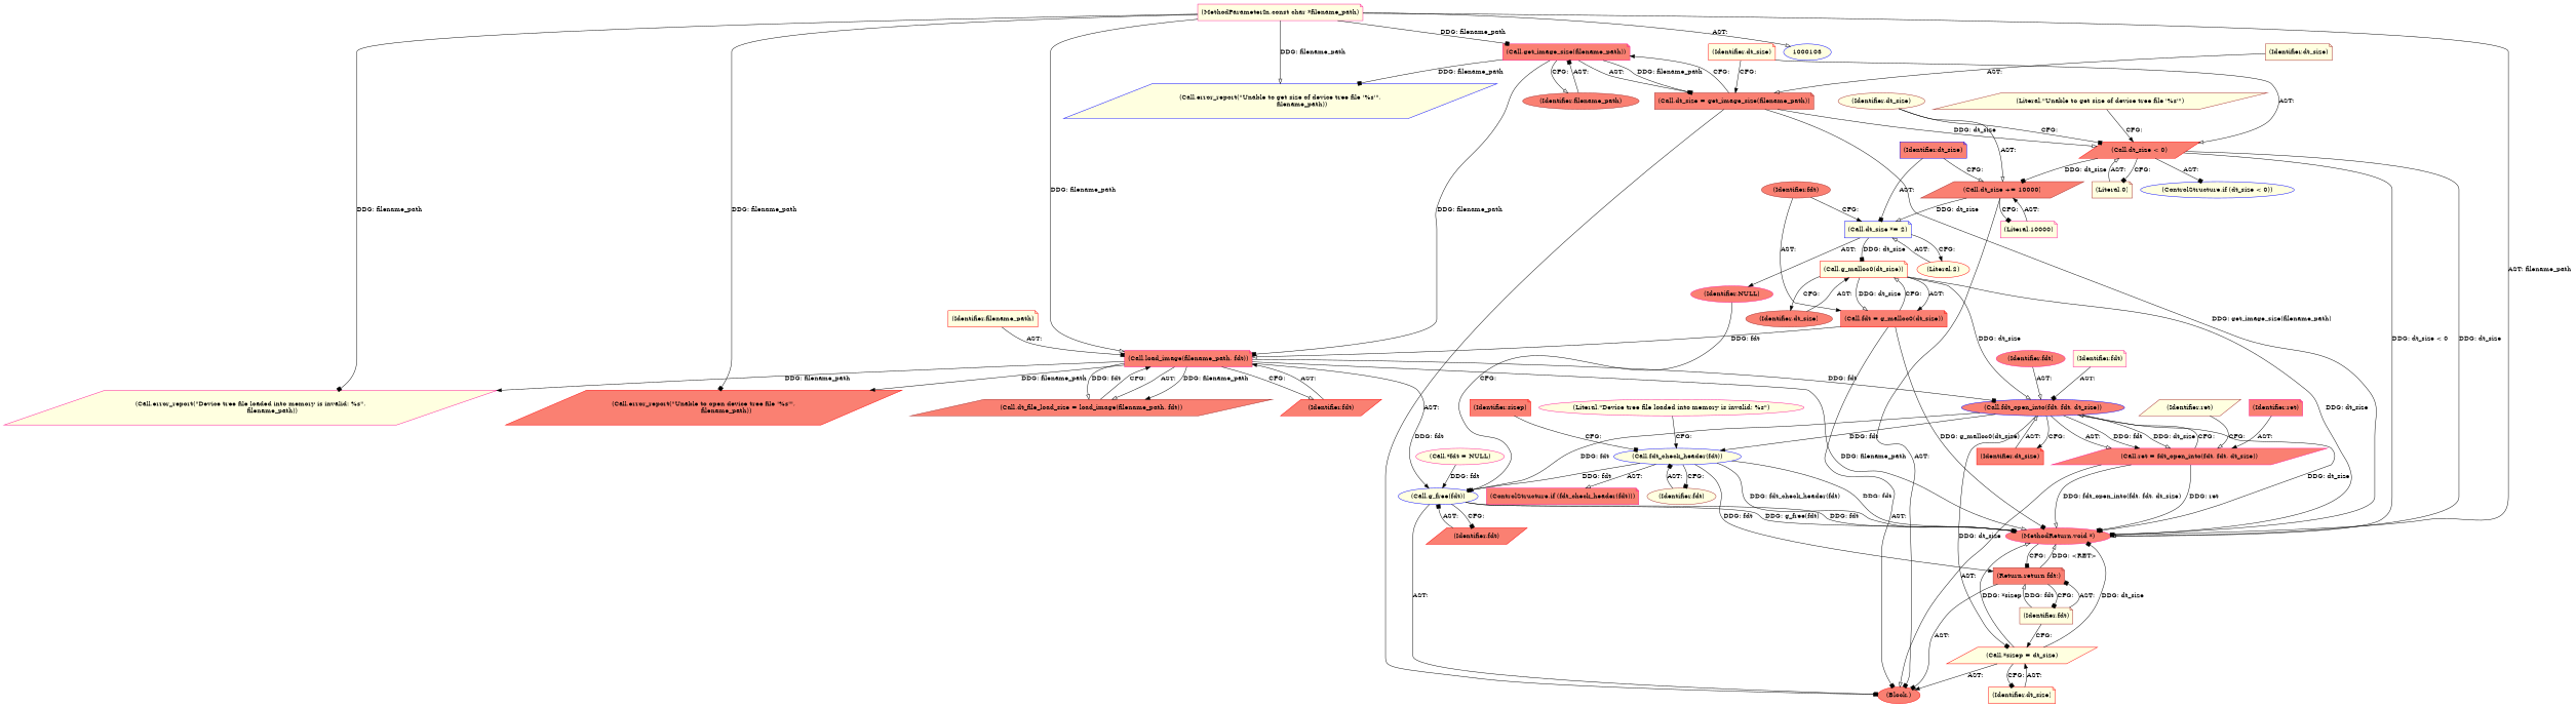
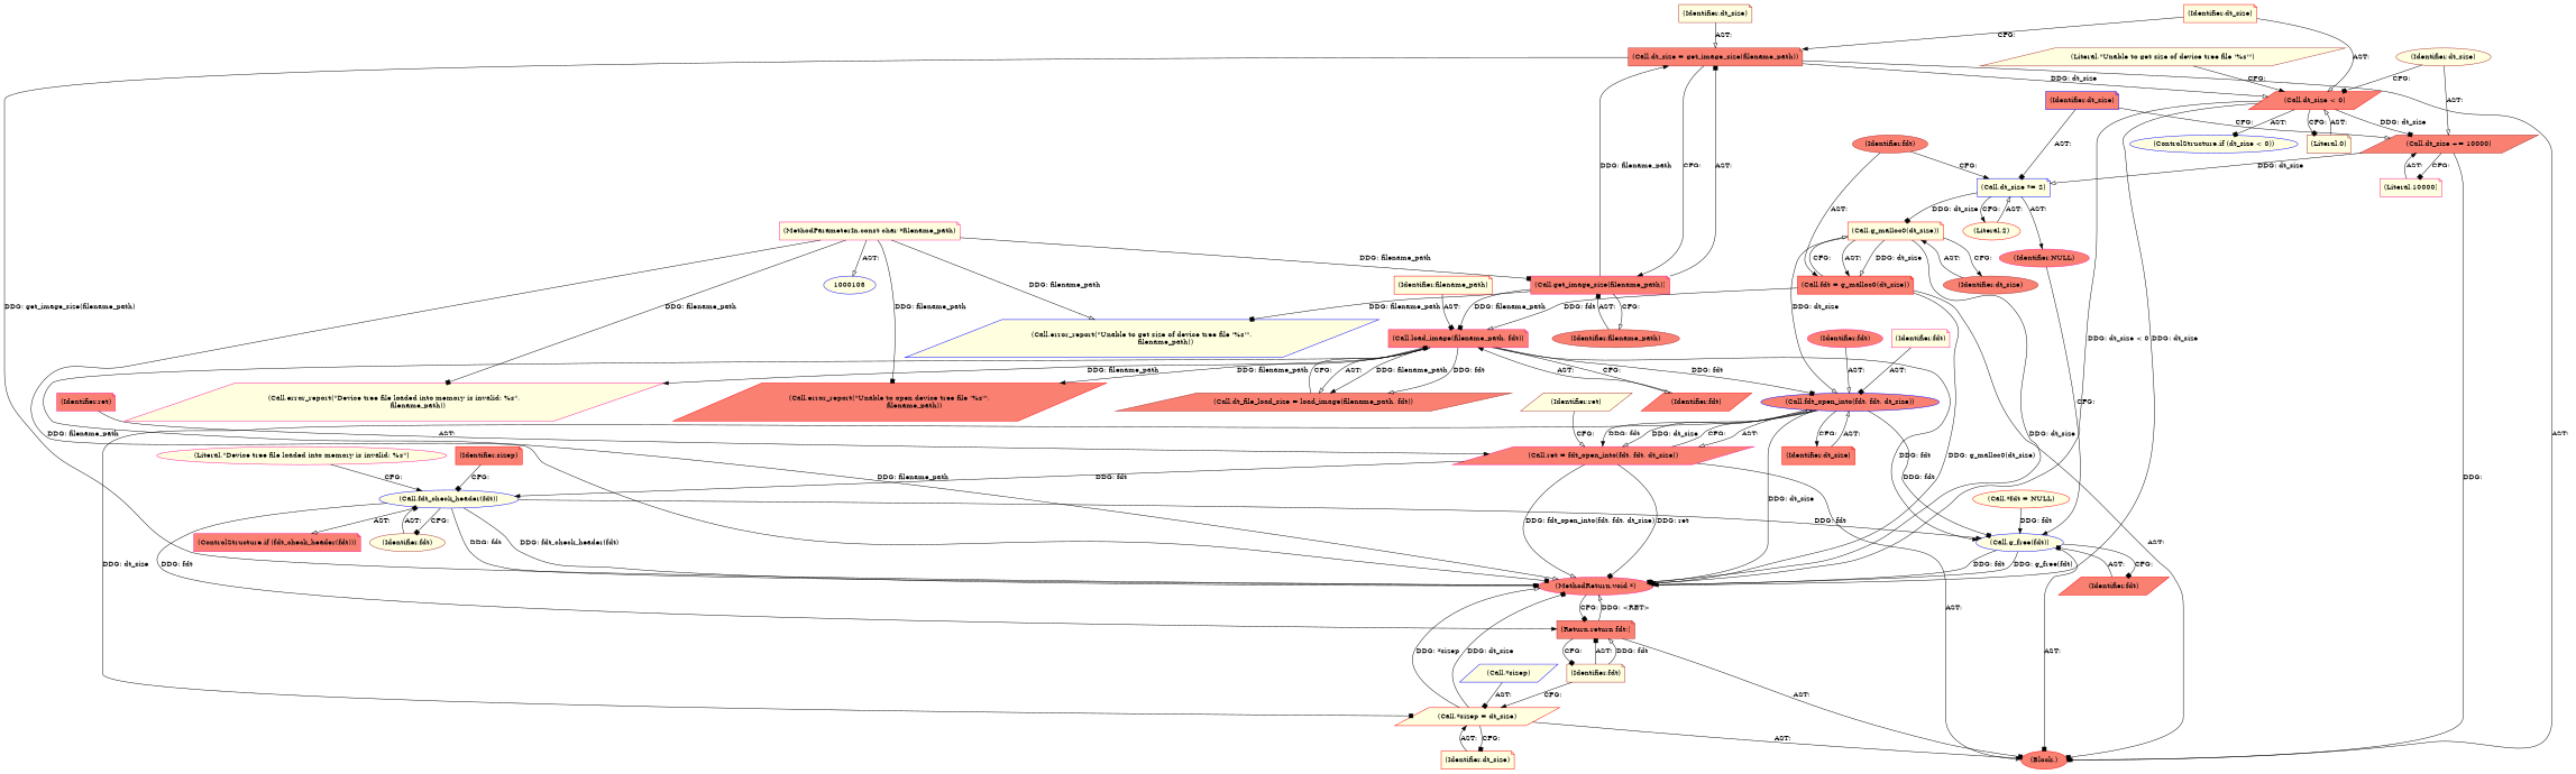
  digraph {
    node [color=red fillcolor=lightyellow shape=note style=filled]
    edge [arrowhead=box]
    n1 [color=blue fillcolor=salmon label="(Call,fdt_open_into(fdt, fdt, dt_size))" shape=ellipse]
    n2 [color=deeppink fillcolor=salmon label="(Call,ret = fdt_open_into(fdt, fdt, dt_size))" shape=parallelogram]
    n3 [color=blue label="(Call,fdt_check_header(fdt))" shape=ellipse]
    n4 [color=blue label="(Call,g_free(fdt))" shape=ellipse]
    n5 [label="(Call,*sizep = dt_size)" shape=parallelogram]
    n6 [fillcolor=salmon label="(Identifier,dt_size)"]
    n7 [color=deeppink fillcolor=salmon label="(MethodReturn,void *)" shape=ellipse]
    n8 [fillcolor=salmon label="(Block,)" shape=ellipse]
    n9 [color=brown fillcolor=salmon label="(Return,return fdt;)"]
    n10 [color=brown label="(Identifier,fdt)" shape=ellipse]
    n11 [color=deeppink fillcolor=salmon label="(ControlStructure,if (fdt_check_header(fdt)))"]
    n12 [fillcolor=salmon label="(Identifier,fdt)" shape=parallelogram]
    n13 [label="(Identifier,dt_size)"]
    n14 [color=deeppink fillcolor=salmon label="(Call,load_image(filename_path, fdt))"]
    n15 [fillcolor=salmon label="(Call,error_report(\"Unable to open device tree file '%s'\",\n                      filename_path))" shape=parallelogram]
    n16 [color=deeppink label="(Call,error_report(\"Device tree file loaded into memory is invalid: %s\",\n                     filename_path))" shape=parallelogram]
    n17 [color=brown fillcolor=salmon label="(Call,dt_file_load_size = load_image(filename_path, fdt))" shape=parallelogram]
    n18 [fillcolor=salmon label="(Identifier,fdt)" shape=parallelogram]
    n19 [color=deeppink fillcolor=salmon label="(Call,get_image_size(filename_path))"]
    n20 [color=brown fillcolor=salmon label="(Call,dt_size = get_image_size(filename_path))"]
    n21 [color=brown fillcolor=salmon label="(Identifier,filename_path)" shape=ellipse]
    n22 [color=blue label="(Call,error_report(\"Unable to get size of device tree file '%s'\",\n                     filename_path))" shape=parallelogram]
    n23 [fillcolor=salmon label="(Call,dt_size < 0)" shape=parallelogram]
    n24 [color=deeppink label="(MethodParameterIn,const char *filename_path)"]
    1000103 [color=blue shape=ellipse]
    n26 [fillcolor=salmon label="(Call,fdt = g_malloc0(dt_size))"]
    n27 [label="(Call,g_malloc0(dt_size))"]
    n28 [color=brown fillcolor=salmon label="(Identifier,dt_size)" shape=ellipse]
    n29 [color=blue label="(Call,dt_size *= 2)"]
    n30 [label="(Literal,2)" shape=ellipse]
    n31 [color=deeppink fillcolor=salmon label="(Identifier,NULL)" shape=ellipse]
    n32 [color=brown fillcolor=salmon label="(Call,dt_size += 10000)" shape=parallelogram]
    n33 [color=deeppink label="(Literal,10000)"]
    n34 [color=blue label="(ControlStructure,if (dt_size < 0))" shape=ellipse]
    n35 [color=brown label="(Literal,0)"]
    n36 [color=brown label="(Identifier,fdt)"]
    n37 [fillcolor=salmon label="(Identifier,sizep)"]
+   n38 [color=blue label="(Call,*sizep)" shape=parallelogram]
    n39 [label="(Identifier,filename_path)"]
-   n40 [color=deeppink label="(Call,*fdt = NULL)" shape=ellipse]
+   n40 [label="(Call,*fdt = NULL)" shape=ellipse]
    n41 [color=brown label="(Literal,\"Unable to get size of device tree file '%s'\")" shape=parallelogram]
    n42 [color=deeppink fillcolor=salmon label="(Identifier,fdt)" shape=ellipse]
    n43 [color=brown fillcolor=salmon label="(Identifier,fdt)" shape=ellipse]
    n44 [color=brown label="(Identifier,ret)" shape=parallelogram]
    n45 [color=blue fillcolor=salmon label="(Identifier,dt_size)"]
    n46 [color=deeppink fillcolor=salmon label="(Identifier,ret)"]
    n47 [color=brown label="(Identifier,dt_size)" shape=ellipse]
    n48 [color=deeppink label="(Identifier,fdt)"]
    n49 [label="(Identifier,dt_size)"]
    n50 [color=brown label="(Identifier,dt_size)"]
    n51 [color=deeppink label="(Literal,\"Device tree file loaded into memory is invalid: %s\")" shape=ellipse]
    n1 -> n2 [arrowhead=onormal label="AST: "]
    n1 -> n2 [arrowhead=normal label="DDG: fdt"]
    n1 -> n2 [arrowhead=onormal label="DDG: dt_size"]
-   n1 -> n3 [arrowhead=normal label="DDG: fdt"]
+   n2 -> n3 [arrowhead=normal label="DDG: fdt"]
    n1 -> n4 [label="DDG: fdt"]
    n1 -> n5 [label="DDG: dt_size"]
    n1 -> n6 [arrowhead=normal label="CFG: "]
    n1 -> n7 [label="DDG: dt_size"]
    n2 -> n1 [arrowhead=onormal label="CFG: "]
    n2 -> n7 [arrowhead=onormal label="DDG: fdt_open_into(fdt, fdt, dt_size)"]
    n2 -> n7 [label="DDG: ret"]
    n2 -> n8 [arrowhead=onormal label="AST: "]
    n3 -> n4 [arrowhead=normal label="DDG: fdt"]
    n3 -> n7 [arrowhead=onormal label="DDG: fdt"]
    n3 -> n7 [label="DDG: fdt_check_header(fdt)"]
    n3 -> n9 [arrowhead=normal label="DDG: fdt"]
    n3 -> n10 [label="CFG: "]
    n3 -> n11 [arrowhead=onormal label="AST: "]
    n4 -> n7 [arrowhead=onormal label="DDG: g_free(fdt)"]
    n4 -> n7 [arrowhead=normal label="DDG: fdt"]
    n4 -> n8 [label="AST: "]
    n4 -> n12 [label="CFG: "]
    n5 -> n7 [label="DDG: dt_size"]
    n5 -> n7 [arrowhead=onormal label="DDG: *sizep"]
    n5 -> n8 [arrowhead=normal label="AST: "]
    n5 -> n13 [label="CFG: "]
    n6 -> n1 [arrowhead=onormal label="AST: "]
    n7 -> n9 [label="CFG: "]
    n9 -> n7 [arrowhead=onormal label="DDG: <RET>"]
    n9 -> n8 [label="AST: "]
    n9 -> n36 [label="CFG: "]
    n10 -> n3 [label="AST: "]
    n12 -> n4 [label="AST: "]
    n13 -> n5 [arrowhead=normal label="AST: "]
    n14 -> n1 [label="DDG: fdt"]
    n14 -> n4 [arrowhead=normal label="DDG: fdt"]
    n14 -> n7 [arrowhead=onormal label="DDG: filename_path"]
    n14 -> n15 [arrowhead=normal label="DDG: filename_path"]
    n14 -> n16 [arrowhead=normal label="DDG: filename_path"]
    n14 -> n17 [arrowhead=onormal label="AST: "]
    n14 -> n17 [arrowhead=normal label="DDG: filename_path"]
    n14 -> n17 [arrowhead=onormal label="DDG: fdt"]
    n14 -> n18 [arrowhead=onormal label="CFG: "]
-   n17 -> n14 [arrowhead=normal label="CFG: "]
+   n17 -> n14 [label="CFG: "]
    n18 -> n14 [arrowhead=normal label="AST: "]
    n19 -> n14 [label="DDG: filename_path"]
    n19 -> n20 [label="AST: "]
    n19 -> n20 [arrowhead=normal label="DDG: filename_path"]
    n19 -> n21 [arrowhead=onormal label="CFG: "]
    n19 -> n22 [label="DDG: filename_path"]
    n20 -> n7 [arrowhead=normal label="DDG: get_image_size(filename_path)"]
    n20 -> n8 [arrowhead=normal label="AST: "]
    n20 -> n19 [arrowhead=normal label="CFG: "]
    n20 -> n23 [arrowhead=onormal label="DDG: dt_size"]
    n21 -> n19 [label="AST: "]
    n23 -> n7 [arrowhead=onormal label="DDG: dt_size < 0"]
    n23 -> n7 [arrowhead=onormal label="DDG: dt_size"]
    n23 -> n32 [label="DDG: dt_size"]
    n23 -> n34 [label="AST: "]
    n23 -> n35 [label="CFG: "]
-   n24 -> n7 [label="AST: filename_path"]
-   n24 -> n14 [arrowhead=onormal label="DDG: filename_path"]
+   n24 -> n7 [label="DDG: filename_path"]
    n24 -> n15 [label="DDG: filename_path"]
    n24 -> n16 [label="DDG: filename_path"]
    n24 -> n19 [label="DDG: filename_path"]
    n24 -> n22 [arrowhead=onormal label="DDG: filename_path"]
    n24 -> 1000103 [arrowhead=onormal label="AST: "]
    n26 -> n7 [label="DDG: g_malloc0(dt_size)"]
    n26 -> n8 [label="AST: "]
    n26 -> n14 [arrowhead=onormal label="DDG: fdt"]
    n26 -> n27 [arrowhead=onormal label="CFG: "]
    n27 -> n1 [arrowhead=onormal label="DDG: dt_size"]
    n27 -> n7 [label="DDG: dt_size"]
    n27 -> n26 [arrowhead=normal label="AST: "]
    n27 -> n26 [arrowhead=onormal label="DDG: dt_size"]
    n27 -> n28 [arrowhead=normal label="CFG: "]
    n28 -> n27 [arrowhead=normal label="AST: "]
    n29 -> n27 [label="DDG: dt_size"]
    n29 -> n30 [arrowhead=normal label="CFG: "]
    n29 -> n31 [arrowhead=normal label="AST: "]
    n30 -> n29 [arrowhead=onormal label="AST: "]
    n31 -> n4 [arrowhead=normal label="CFG: "]
-   n32 -> n8 [label="AST: "]
+   n32 -> n8 [label="DDG: "]
    n32 -> n29 [arrowhead=onormal label="DDG: dt_size"]
    n32 -> n33 [label="CFG: "]
    n33 -> n32 [arrowhead=normal label="AST: "]
    n35 -> n23 [arrowhead=onormal label="AST: "]
    n36 -> n5 [arrowhead=normal label="CFG: "]
    n36 -> n9 [label="AST: "]
    n36 -> n9 [arrowhead=onormal label="DDG: fdt"]
    n37 -> n3 [label="CFG: "]
+   n38 -> n5 [label="AST: "]
    n39 -> n14 [label="AST: "]
    n40 -> n4 [arrowhead=normal label="DDG: fdt"]
    n41 -> n23 [arrowhead=normal label="CFG: "]
    n42 -> n1 [arrowhead=onormal label="AST: "]
    n43 -> n26 [arrowhead=normal label="AST: "]
    n43 -> n29 [arrowhead=normal label="CFG: "]
    n44 -> n2 [arrowhead=onormal label="CFG: "]
    n45 -> n29 [label="AST: "]
    n45 -> n32 [arrowhead=onormal label="CFG: "]
    n46 -> n2 [arrowhead=normal label="AST: "]
    n47 -> n23 [label="CFG: "]
    n47 -> n32 [arrowhead=onormal label="AST: "]
    n48 -> n1 [label="AST: "]
    n49 -> n20 [arrowhead=normal label="CFG: "]
    n49 -> n23 [arrowhead=onormal label="AST: "]
    n50 -> n20 [arrowhead=onormal label="AST: "]
    n51 -> n3 [arrowhead=normal label="CFG: "]
  }
